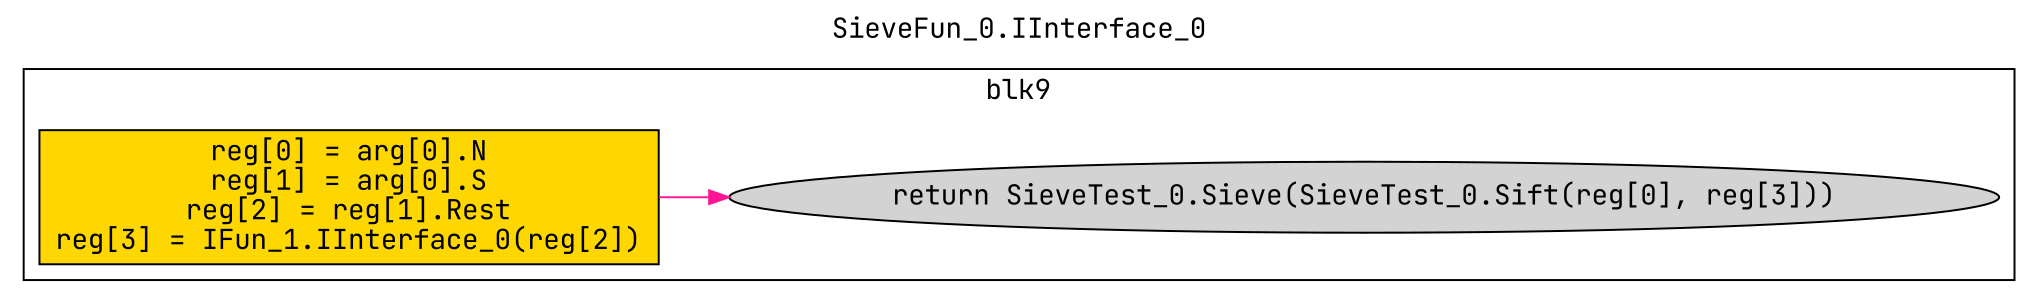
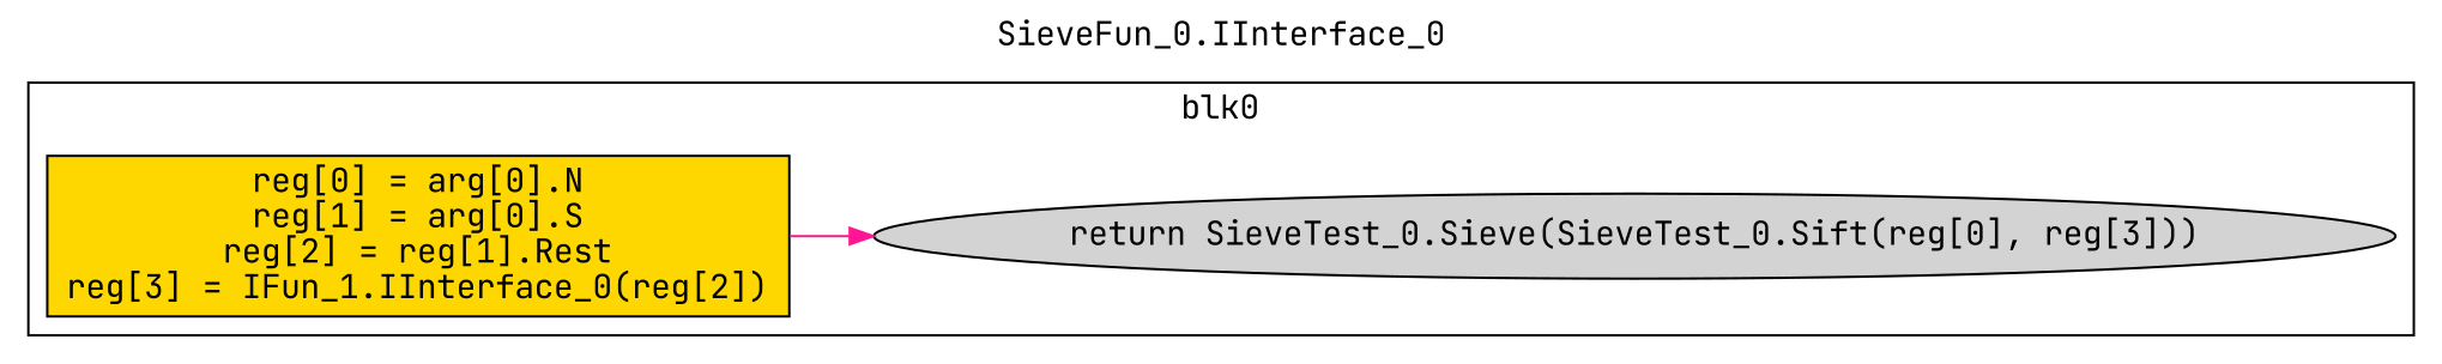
  digraph {
    label="SieveFun_0.IInterface_0"
    labelloc=t
    rankdir=LR
    fontname="JetBrains Mono"
    node [style=filled fontname="JetBrains Mono"]
    n1 [label="reg[0] = arg[0].N\nreg[1] = arg[0].S\nreg[2] = reg[1].Rest\nreg[3] = IFun_1.IInterface_0(reg[2])\n" shape=box fillcolor=gold]
    n2 [label="return SieveTest_0.Sieve(SieveTest_0.Sift(reg[0], reg[3]))" fillcolor=lightgrey]
    subgraph cluster_1 {
-     label=blk9
+     label=blk0
      n1
      n2
    }
    n1 -> n2 [color=deeppink fontname="JetBrains Mono"]
  }
